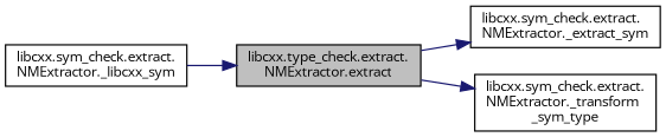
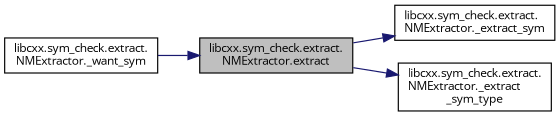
  digraph {
    fontname="Open Sans"
    rankdir=LR
    node [color=black fillcolor=white fontname="Open Sans" fontsize=10 shape=record style=filled]
    edge [color=midnightblue fontname="Open Sans" fontsize=10 labelfontname=Helvetica labelfontsize=10 style=solid]
-   n1 [fillcolor=grey75 fontcolor=black height=0.2 label="libcxx.type_check.extract.\lNMExtractor.extract" width=0.4]
+   n1 [fillcolor=grey75 fontcolor=black height=0.2 label="libcxx.sym_check.extract.\lNMExtractor.extract" width=0.4]
    n2 [height=0.2 label="libcxx.sym_check.extract.\lNMExtractor._extract_sym" width=0.4]
-   n3 [height=0.2 label="libcxx.sym_check.extract.\lNMExtractor._transform\l_sym_type" width=0.4]
-   n4 [height=0.2 label="libcxx.sym_check.extract.\lNMExtractor._libcxx_sym" width=0.4]
+   n3 [height=0.2 label="libcxx.sym_check.extract.\lNMExtractor._extract\l_sym_type" width=0.4]
+   n4 [height=0.2 label="libcxx.sym_check.extract.\lNMExtractor._want_sym" width=0.4]
    n1 -> n2
    n1 -> n3
    n4 -> n1
  }
